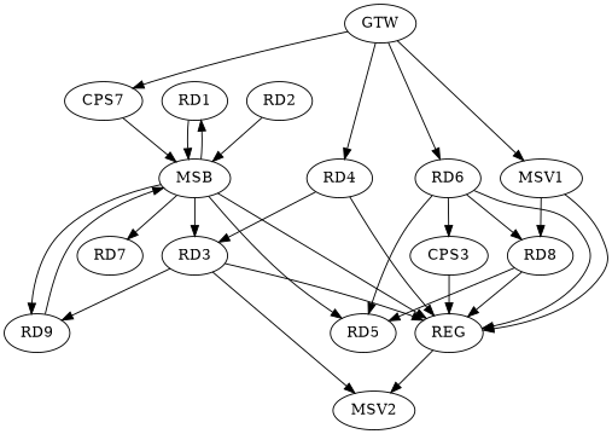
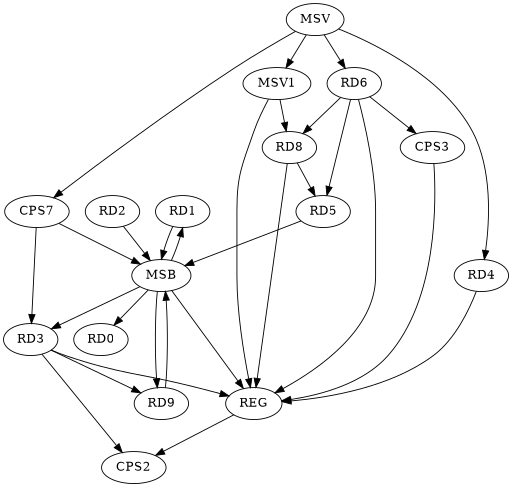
  strict digraph {
    n1 [label=RD1]
    n2 [label=MSB]
    n3 [label=RD3]
    n4 [label=RD9]
    n5 [label=REG]
-   n6 [label=RD7]
+   n6 [label=RD0]
    n7 [label=RD2]
-   n8 [label=MSV2]
+   n8 [label=CPS2]
    n9 [label=RD4]
    n10 [label=RD5]
    n11 [label=RD6]
    n12 [label=RD8]
    n13 [label=CPS3]
    n14 [label=CPS7]
-   n15 [label=GTW]
+   n15 [label=MSV]
    n16 [label=MSV1]
    n1 -> n2
    n2 -> n1
    n2 -> n3
    n2 -> n4
    n2 -> n5
    n2 -> n6
    n3 -> n4
    n3 -> n5
    n3 -> n8
    n4 -> n2
    n5 -> n8
    n7 -> n2
-   n9 -> n3
+   n14 -> n3
    n9 -> n5
-   n2 -> n10
+   n10 -> n2
    n11 -> n5
    n11 -> n10
    n11 -> n12
    n11 -> n13
    n12 -> n5
    n12 -> n10
    n13 -> n5
    n14 -> n2
    n15 -> n9
    n15 -> n11
    n15 -> n14
    n15 -> n16
    n16 -> n5
    n16 -> n12
  }
